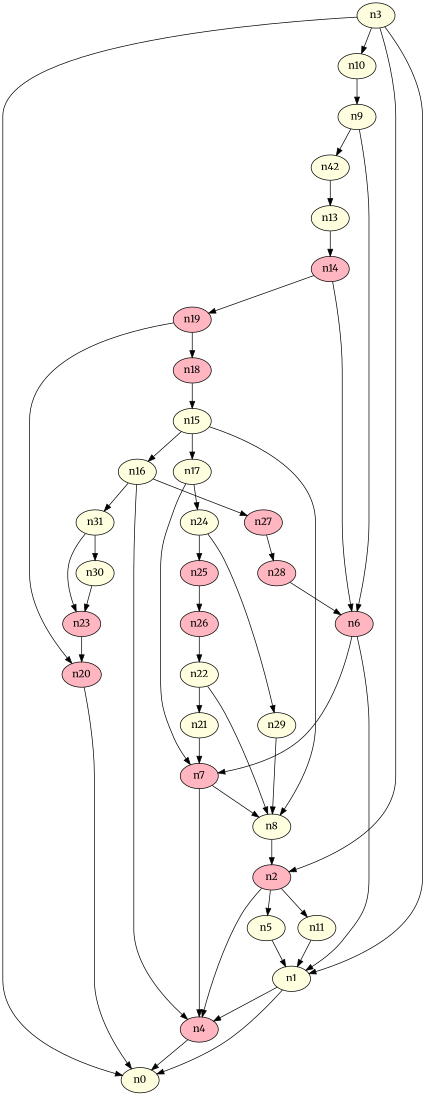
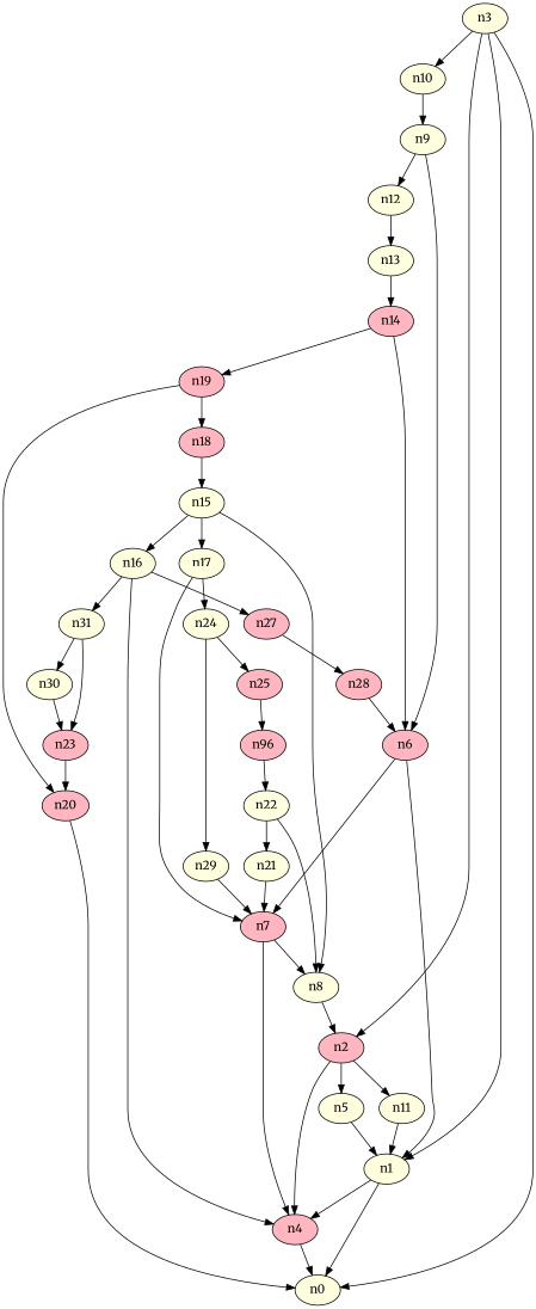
  digraph {
    fontname=Merriweather
    node [fillcolor=lightyellow fontname=Merriweather style=filled]
    edge [fontname=Merriweather]
    n4 [fillcolor=lightpink]
    n1
    n0
    n2 [fillcolor=lightpink]
    n5
    n11
    n3
    n10
    n9
    n6 [fillcolor=lightpink]
-   n12 [label=n42]
+   n12
    n7 [fillcolor=lightpink]
    n8
    n13
    n14 [fillcolor=lightpink]
    n19 [fillcolor=lightpink]
    n18 [fillcolor=lightpink]
    n20 [fillcolor=lightpink]
    n15
    n16
    n17
    n27 [fillcolor=lightpink]
    n31
    n24
    n28 [fillcolor=lightpink]
    n30
    n23 [fillcolor=lightpink]
    n25 [fillcolor=lightpink]
    n29
-   n26 [fillcolor=lightpink]
+   n26 [fillcolor=lightpink label=n96]
    n21
    n22
    n4 -> n0
    n1 -> n4
    n1 -> n0
    n2 -> n4
    n2 -> n5
    n2 -> n11
    n5 -> n1
    n11 -> n1
    n3 -> n1
    n3 -> n0
    n3 -> n2
    n3 -> n10
    n10 -> n9
    n9 -> n6
    n9 -> n12
    n6 -> n1
    n6 -> n7
    n12 -> n13
    n7 -> n4
    n7 -> n8
    n8 -> n2
    n13 -> n14
    n14 -> n6
    n14 -> n19
    n19 -> n18
    n19 -> n20
    n18 -> n15
    n20 -> n0
    n15 -> n8
    n15 -> n16
    n15 -> n17
    n16 -> n4
    n16 -> n27
    n16 -> n31
    n17 -> n7
    n17 -> n24
    n27 -> n28
    n31 -> n30
    n31 -> n23
    n24 -> n25
    n24 -> n29
    n28 -> n6
    n30 -> n23
    n23 -> n20
    n25 -> n26
-   n29 -> n8
+   n29 -> n7
    n26 -> n22
    n21 -> n7
    n22 -> n8
    n22 -> n21
  }
